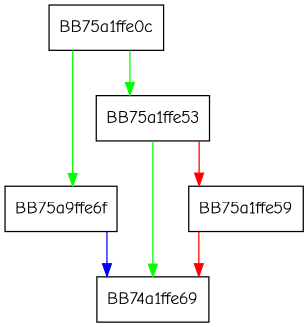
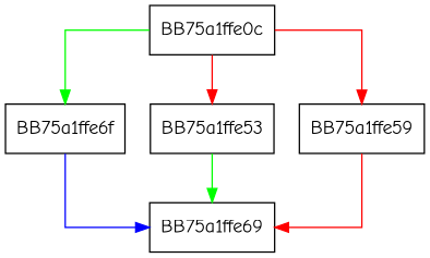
  digraph {
    fontname="Comic Neue"
    splines=ortho
    node [fontname="Comic Neue" shape=box]
    edge [color=red fontname="Comic Neue"]
    BB75a1ffe0c
-   BB75a1ffe6f [label=BB75a9ffe6f]
+   BB75a1ffe6f
    BB75a1ffe53
-   BB75a1ffe69 [label=BB74a1ffe69]
+   BB75a1ffe69
    BB75a1ffe59
    BB75a1ffe0c -> BB75a1ffe6f [color=green]
-   BB75a1ffe0c -> BB75a1ffe53 [color=green]
+   BB75a1ffe0c -> BB75a1ffe53
    BB75a1ffe6f -> BB75a1ffe69 [color=blue]
    BB75a1ffe53 -> BB75a1ffe69 [color=green]
-   BB75a1ffe53 -> BB75a1ffe59
+   BB75a1ffe0c -> BB75a1ffe59
    BB75a1ffe59 -> BB75a1ffe69
  }
